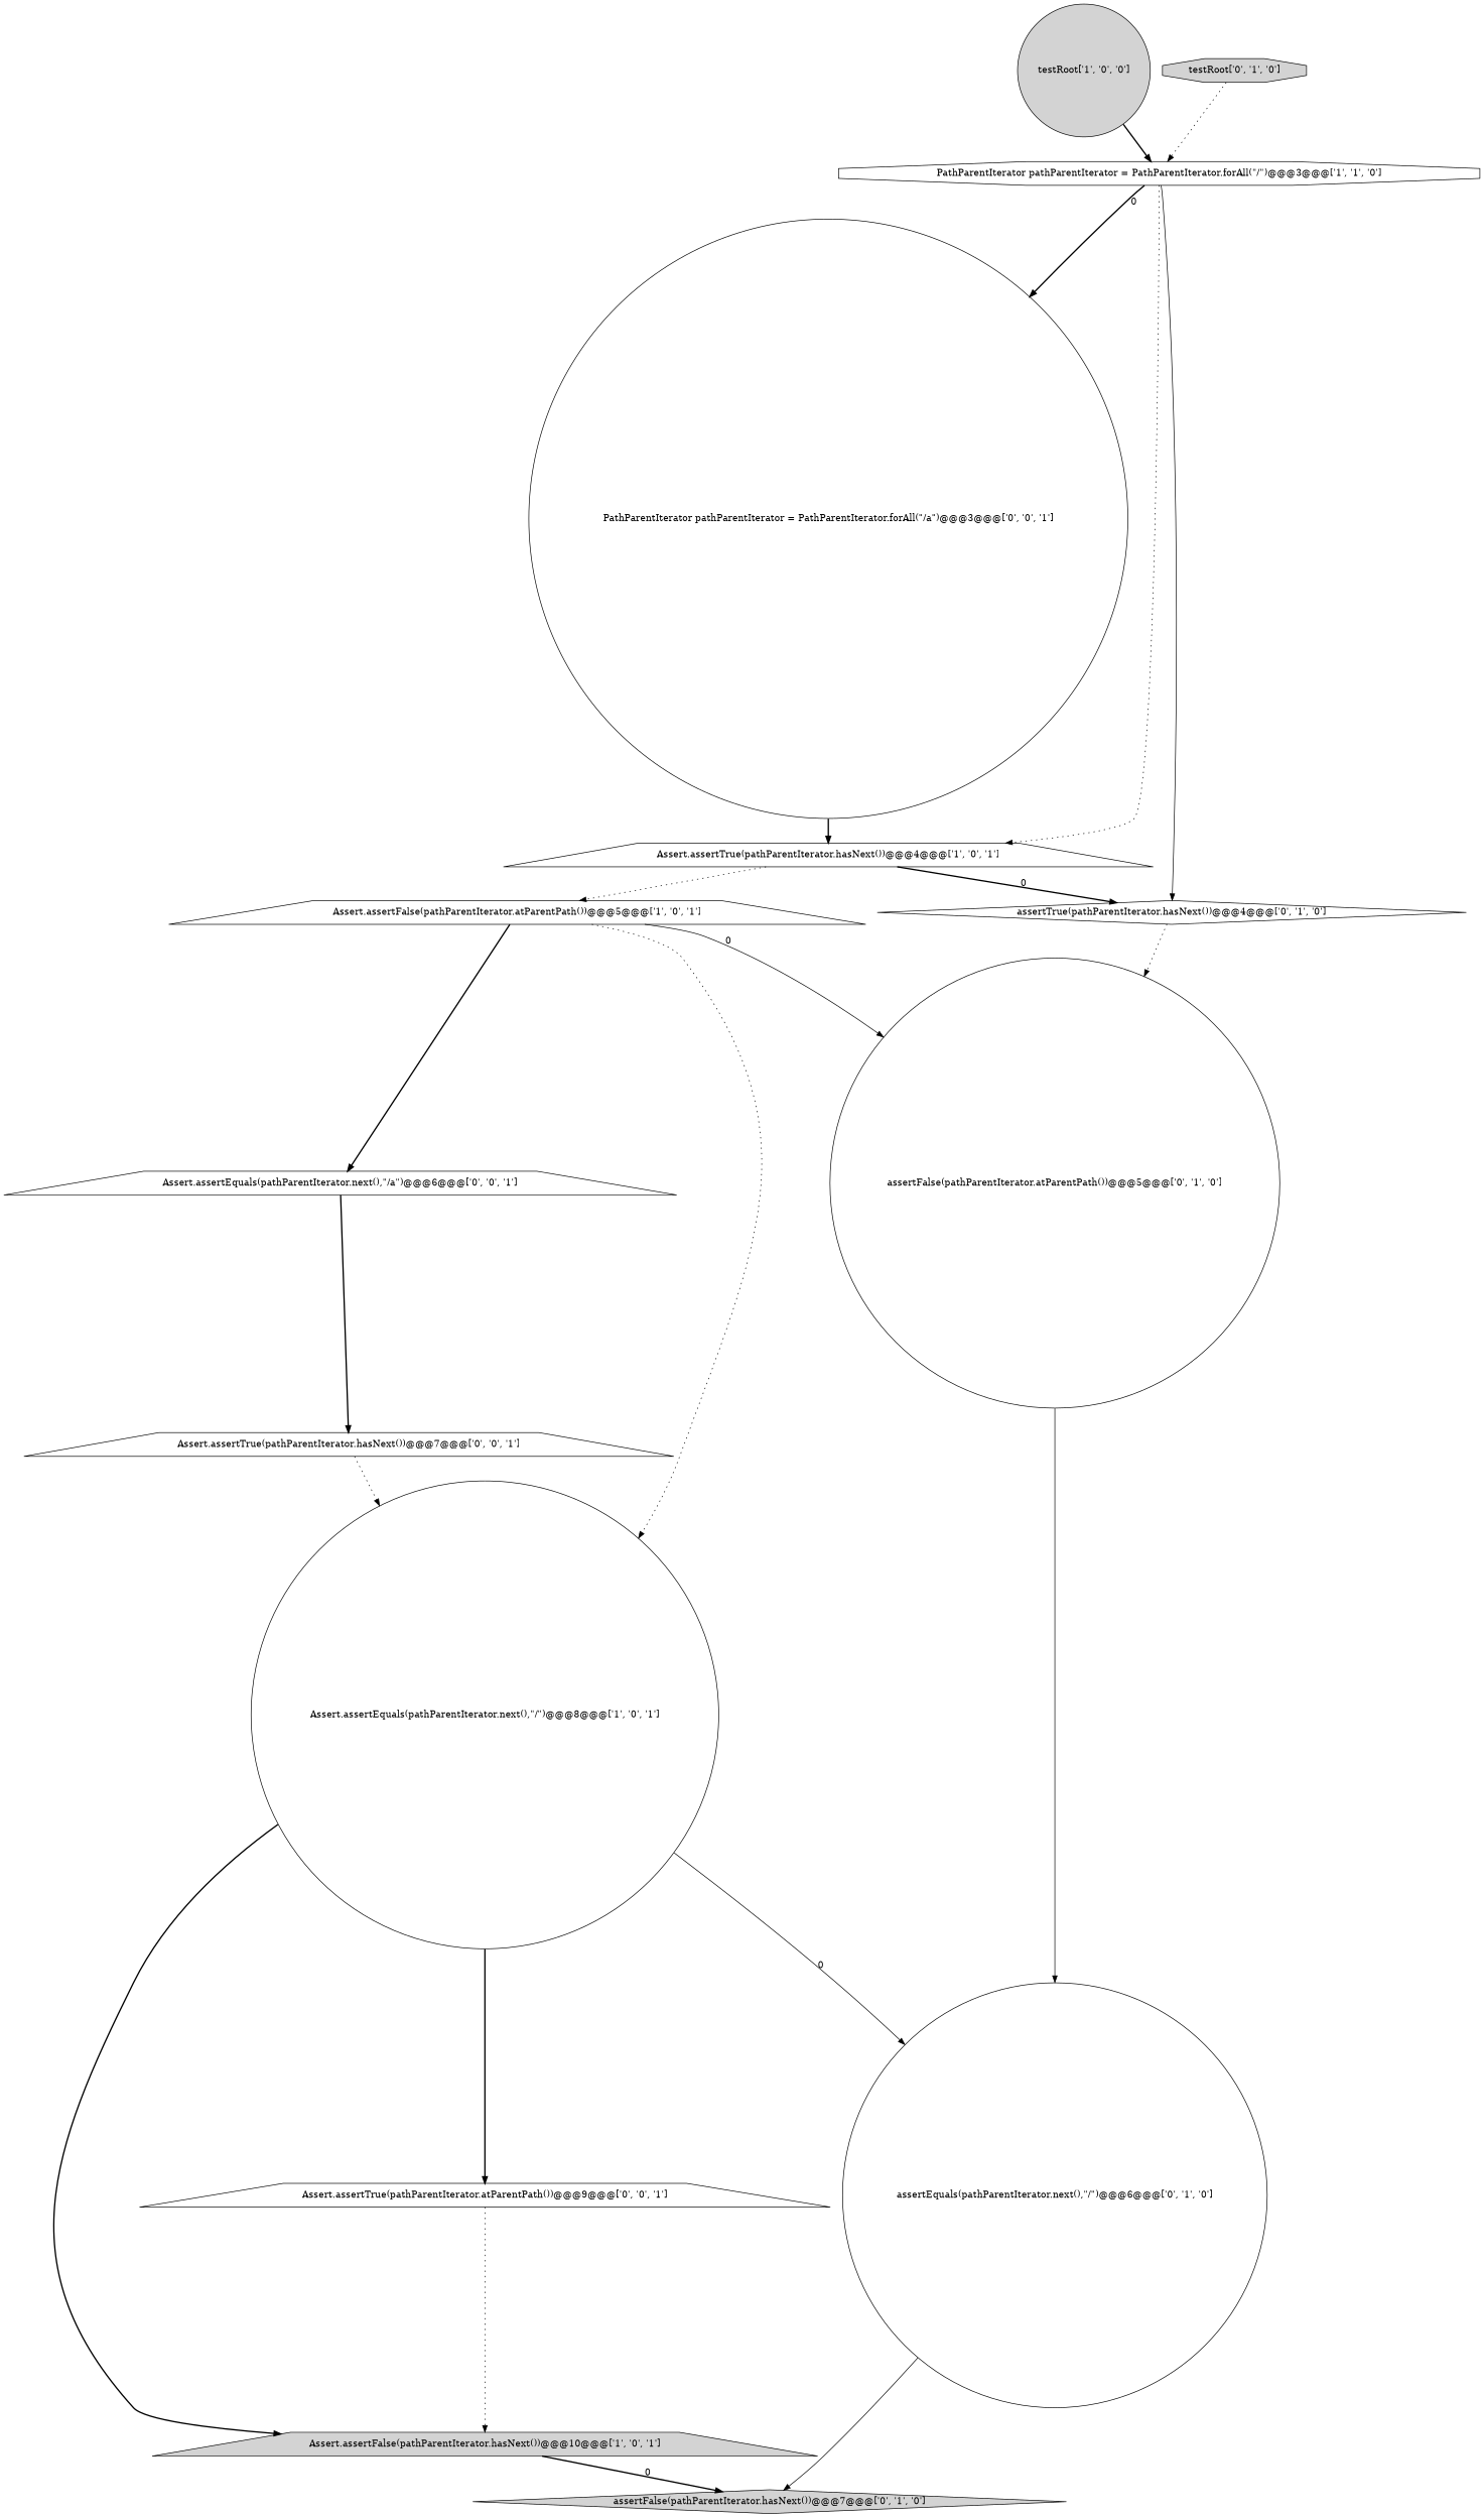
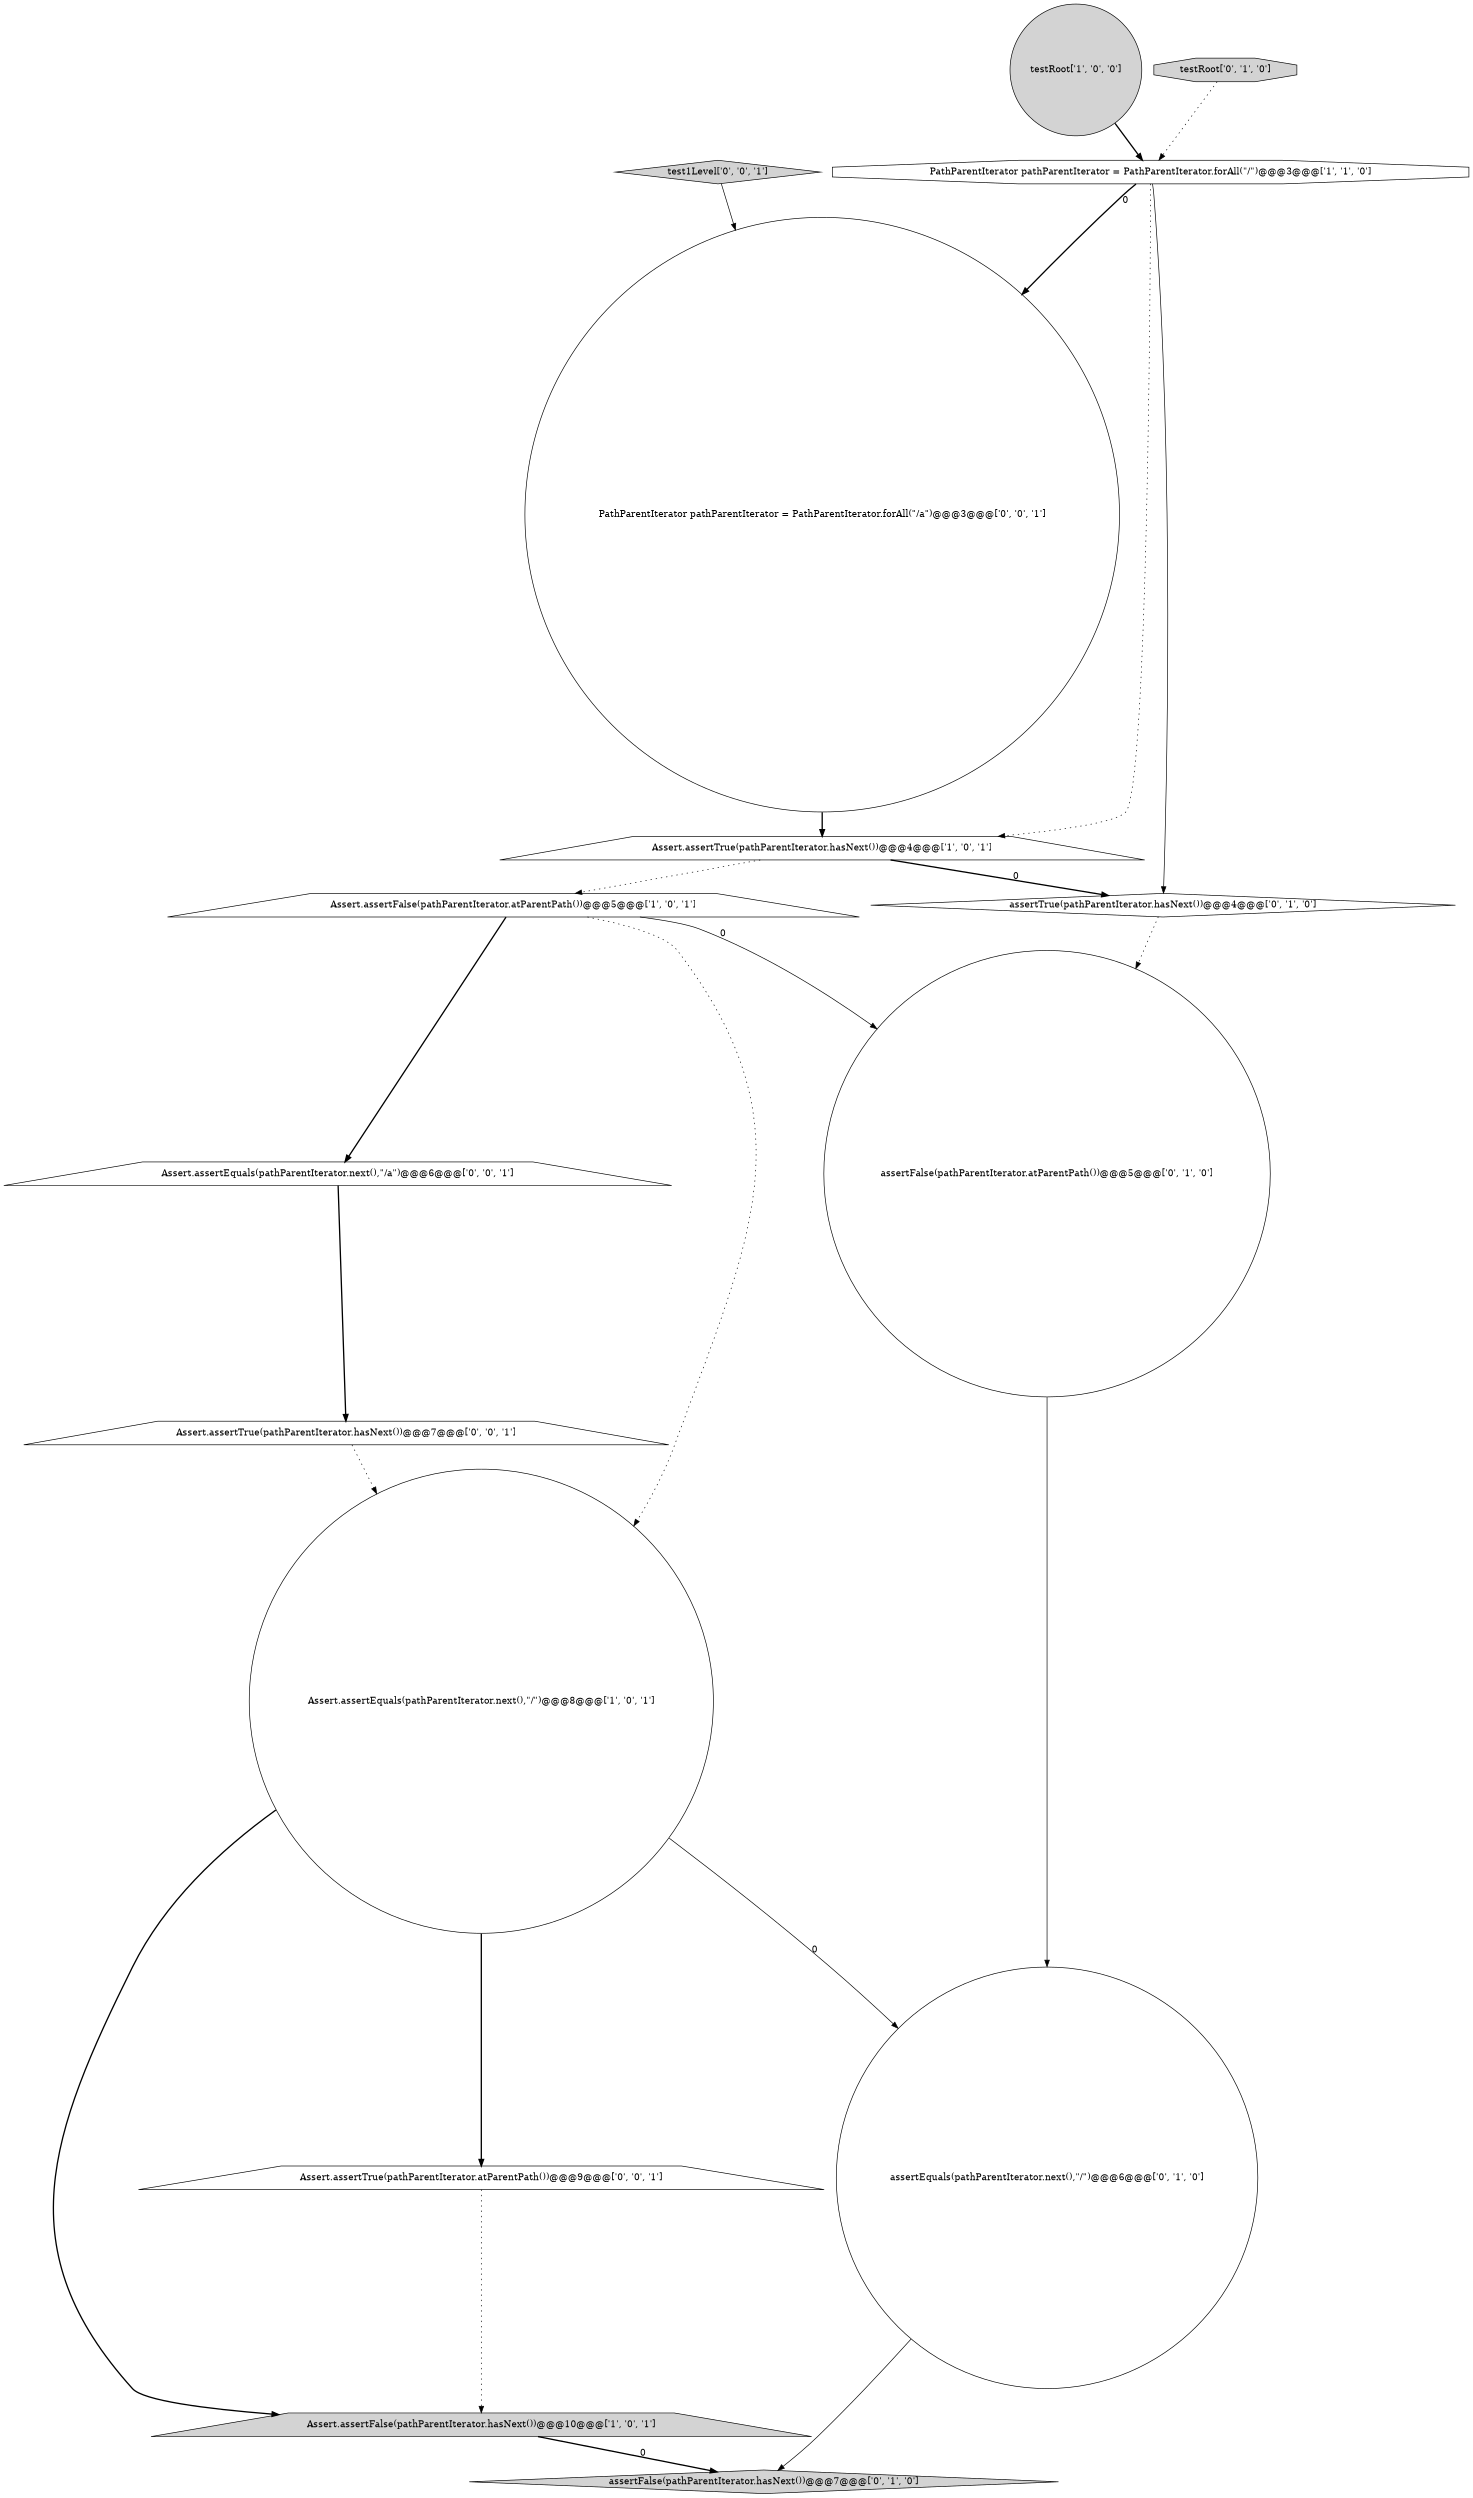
  digraph {
    node [fillcolor=white shape=trapezium style=filled]
    edge [style=bold]
    n1 [label="Assert.assertFalse(pathParentIterator.atParentPath())@@@5@@@['1', '0', '1']"]
    n2 [label="Assert.assertEquals(pathParentIterator.next(),\"/a\")@@@6@@@['0', '0', '1']"]
    n3 [label="Assert.assertEquals(pathParentIterator.next(),\"/\")@@@8@@@['1', '0', '1']" shape=circle]
    n4 [label="assertFalse(pathParentIterator.atParentPath())@@@5@@@['0', '1', '0']" shape=circle]
    n5 [fillcolor=lightgray label="assertFalse(pathParentIterator.hasNext())@@@7@@@['0', '1', '0']" shape=diamond]
    n6 [label="Assert.assertTrue(pathParentIterator.hasNext())@@@7@@@['0', '0', '1']"]
    n7 [fillcolor=lightgray label="Assert.assertFalse(pathParentIterator.hasNext())@@@10@@@['1', '0', '1']"]
    n8 [label="Assert.assertTrue(pathParentIterator.atParentPath())@@@9@@@['0', '0', '1']"]
    n9 [label="assertEquals(pathParentIterator.next(),\"/\")@@@6@@@['0', '1', '0']" shape=circle]
    n10 [label="PathParentIterator pathParentIterator = PathParentIterator.forAll(\"/\")@@@3@@@['1', '1', '0']" shape=octagon]
    n11 [label="PathParentIterator pathParentIterator = PathParentIterator.forAll(\"/a\")@@@3@@@['0', '0', '1']" shape=circle]
    n12 [label="Assert.assertTrue(pathParentIterator.hasNext())@@@4@@@['1', '0', '1']"]
    n13 [label="assertTrue(pathParentIterator.hasNext())@@@4@@@['0', '1', '0']" shape=diamond]
+   n14 [fillcolor=lightgray label="test1Level['0', '0', '1']" shape=diamond]
    n15 [fillcolor=lightgray label="testRoot['1', '0', '0']" shape=circle]
    n16 [fillcolor=lightgray label="testRoot['0', '1', '0']" shape=octagon]
    n1 -> n2
    n1 -> n3 [style=dotted]
    n1 -> n4 [label=0 style=solid]
    n2 -> n6
    n3 -> n7
    n3 -> n8
    n3 -> n9 [label=0 style=solid]
    n4 -> n9 [style=solid]
    n6 -> n3 [style=dotted]
    n7 -> n5 [label=0]
    n8 -> n7 [style=dotted]
    n9 -> n5 [style=solid]
    n10 -> n11 [label=0]
    n10 -> n12 [style=dotted]
    n10 -> n13 [style=solid]
    n11 -> n12
    n12 -> n1 [style=dotted]
    n12 -> n13 [label=0]
    n13 -> n4 [style=dotted]
+   n14 -> n11 [style=solid]
    n15 -> n10
    n16 -> n10 [style=dotted]
  }
